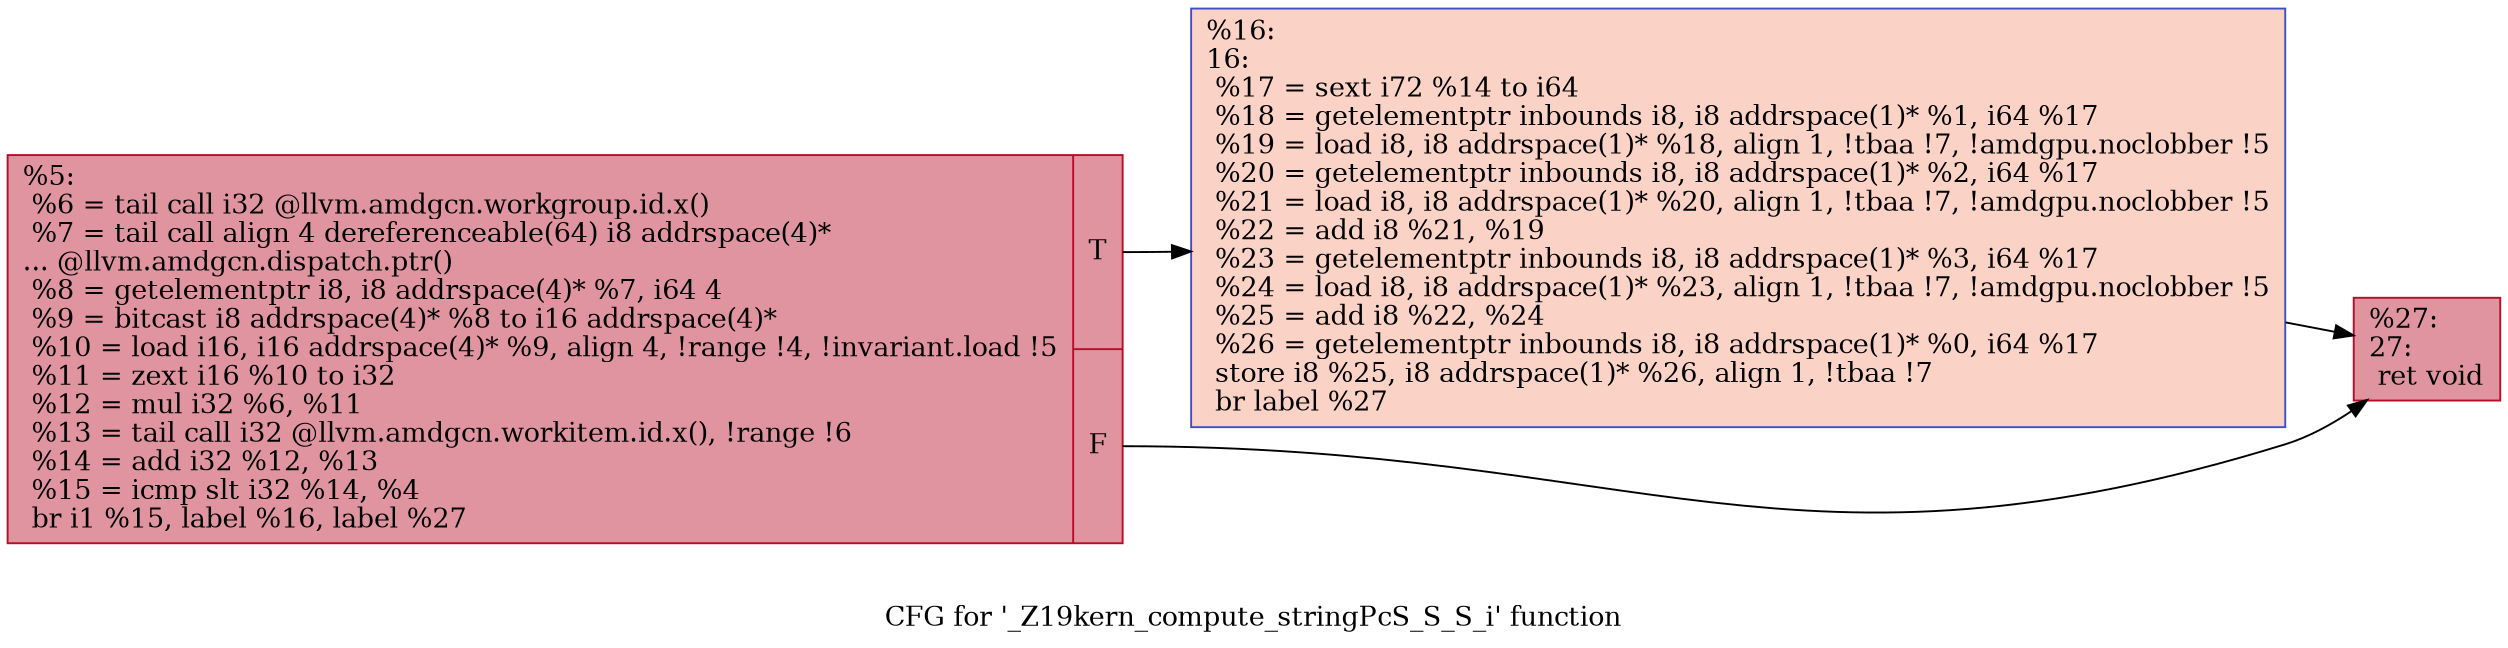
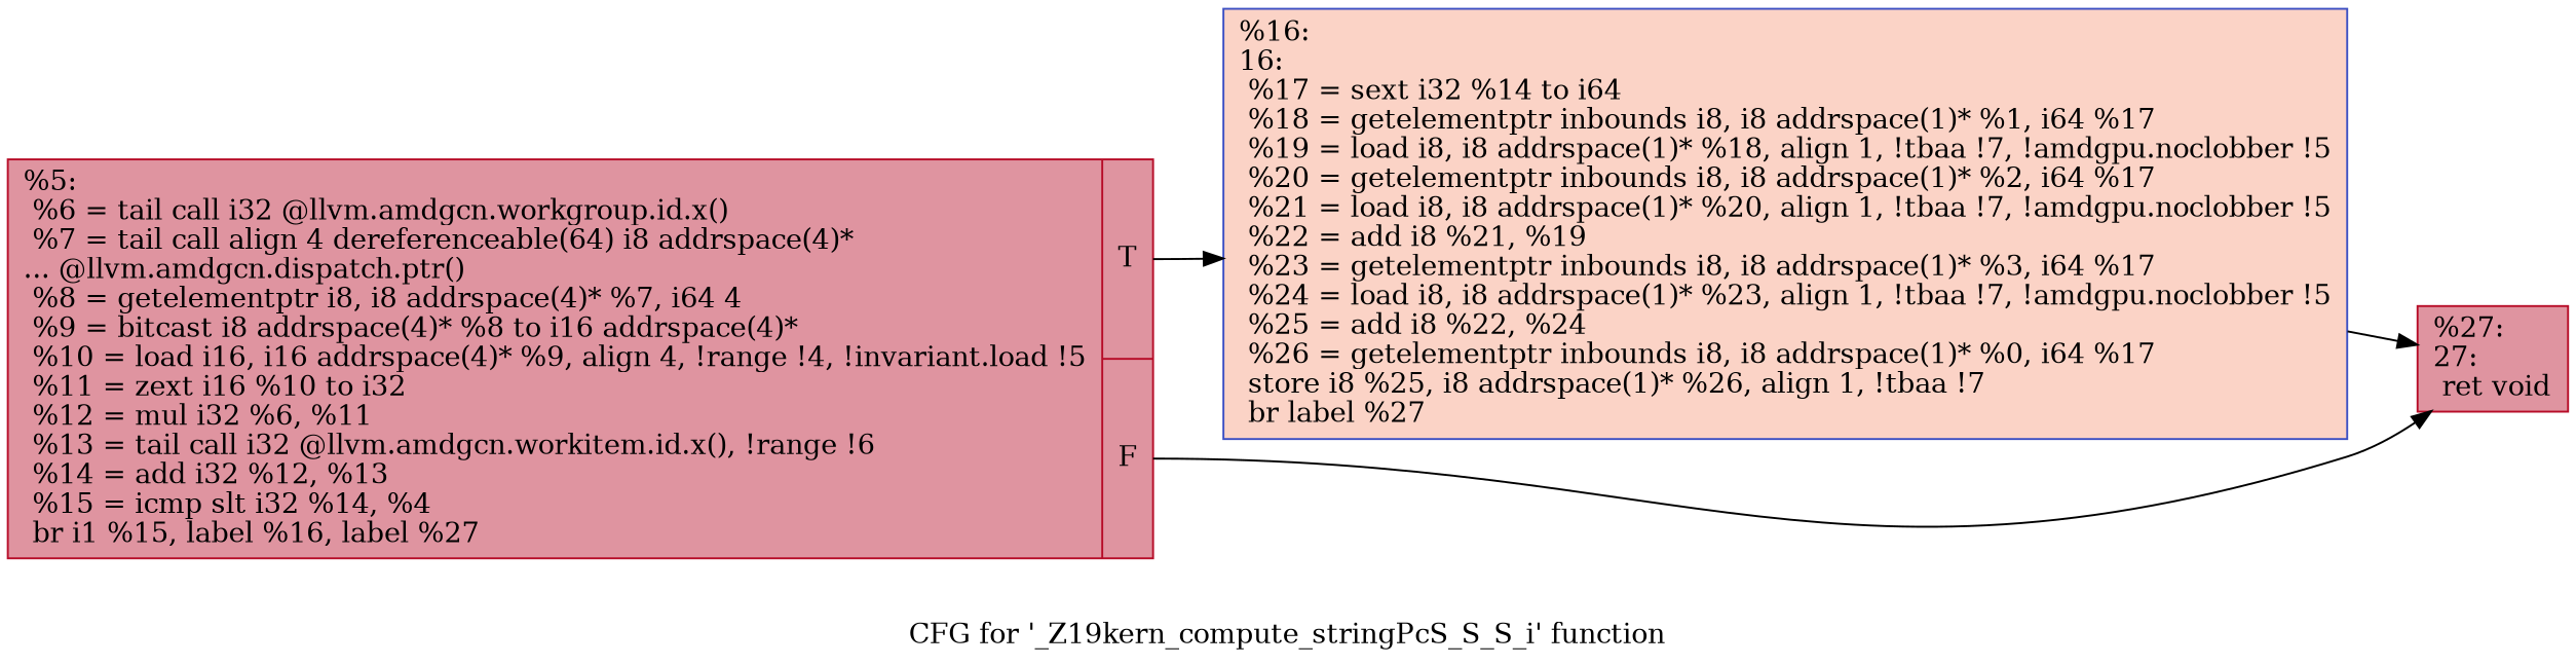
  digraph {
    label="CFG for '_Z19kern_compute_stringPcS_S_S_i' function"
    rankdir=LR
    node [color="#b70d28ff" fillcolor="#b70d2870" shape=record style=filled]
    n1 [label="{%5:\l  %6 = tail call i32 @llvm.amdgcn.workgroup.id.x()\l  %7 = tail call align 4 dereferenceable(64) i8 addrspace(4)*\l... @llvm.amdgcn.dispatch.ptr()\l  %8 = getelementptr i8, i8 addrspace(4)* %7, i64 4\l  %9 = bitcast i8 addrspace(4)* %8 to i16 addrspace(4)*\l  %10 = load i16, i16 addrspace(4)* %9, align 4, !range !4, !invariant.load !5\l  %11 = zext i16 %10 to i32\l  %12 = mul i32 %6, %11\l  %13 = tail call i32 @llvm.amdgcn.workitem.id.x(), !range !6\l  %14 = add i32 %12, %13\l  %15 = icmp slt i32 %14, %4\l  br i1 %15, label %16, label %27\l|{<s0>T|<s1>F}}"]
-   n2 [color="#3d50c3ff" fillcolor="#f59c7d70" label="{%16:\l16:                                               \l  %17 = sext i72 %14 to i64\l  %18 = getelementptr inbounds i8, i8 addrspace(1)* %1, i64 %17\l  %19 = load i8, i8 addrspace(1)* %18, align 1, !tbaa !7, !amdgpu.noclobber !5\l  %20 = getelementptr inbounds i8, i8 addrspace(1)* %2, i64 %17\l  %21 = load i8, i8 addrspace(1)* %20, align 1, !tbaa !7, !amdgpu.noclobber !5\l  %22 = add i8 %21, %19\l  %23 = getelementptr inbounds i8, i8 addrspace(1)* %3, i64 %17\l  %24 = load i8, i8 addrspace(1)* %23, align 1, !tbaa !7, !amdgpu.noclobber !5\l  %25 = add i8 %22, %24\l  %26 = getelementptr inbounds i8, i8 addrspace(1)* %0, i64 %17\l  store i8 %25, i8 addrspace(1)* %26, align 1, !tbaa !7\l  br label %27\l}"]
+   n2 [color="#3d50c3ff" fillcolor="#f59c7d70" label="{%16:\l16:                                               \l  %17 = sext i32 %14 to i64\l  %18 = getelementptr inbounds i8, i8 addrspace(1)* %1, i64 %17\l  %19 = load i8, i8 addrspace(1)* %18, align 1, !tbaa !7, !amdgpu.noclobber !5\l  %20 = getelementptr inbounds i8, i8 addrspace(1)* %2, i64 %17\l  %21 = load i8, i8 addrspace(1)* %20, align 1, !tbaa !7, !amdgpu.noclobber !5\l  %22 = add i8 %21, %19\l  %23 = getelementptr inbounds i8, i8 addrspace(1)* %3, i64 %17\l  %24 = load i8, i8 addrspace(1)* %23, align 1, !tbaa !7, !amdgpu.noclobber !5\l  %25 = add i8 %22, %24\l  %26 = getelementptr inbounds i8, i8 addrspace(1)* %0, i64 %17\l  store i8 %25, i8 addrspace(1)* %26, align 1, !tbaa !7\l  br label %27\l}"]
    n3 [label="{%27:\l27:                                               \l  ret void\l}"]
    n1 -> n2 [tailport=s0]
    n1 -> n3 [tailport=s1]
    n2 -> n3
  }
